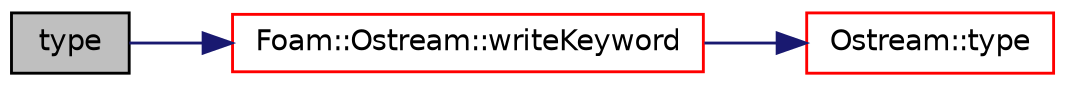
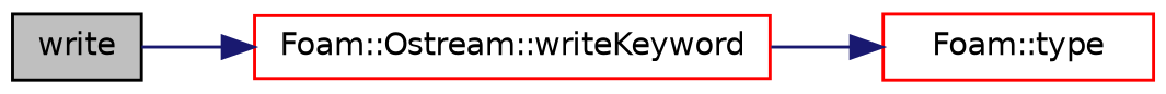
  digraph {
    rankdir=LR
    node [color=red fontname=Helvetica fontsize=10 shape=record]
    edge [color=midnightblue fontname=Helvetica fontsize=10 labelfontname=Helvetica labelfontsize=10 style=solid]
-   n1 [color=black fillcolor=grey75 fontcolor=black height=0.2 label=type style=filled width=0.4]
+   n1 [color=black fillcolor=grey75 fontcolor=black height=0.2 label=write style=filled width=0.4]
    n2 [height=0.2 label="Foam::Ostream::writeKeyword" width=0.4]
-   n3 [height=0.2 label="Ostream::type" width=0.4]
+   n3 [height=0.2 label="Foam::type" width=0.4]
    n1 -> n2
    n2 -> n3
  }
